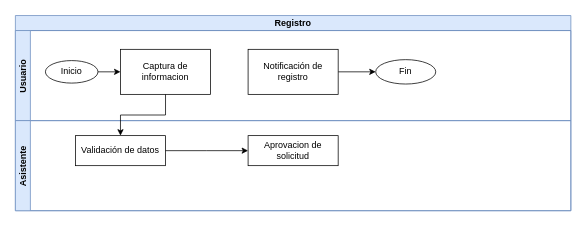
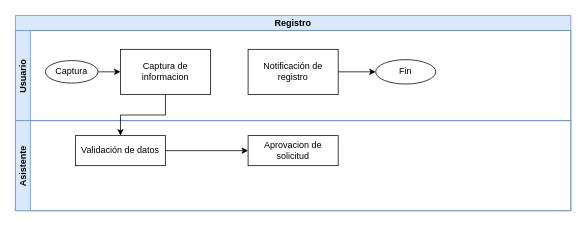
  <mxCell id="0" />
  <mxCell id="1" parent="0" />
  <mxCell id="2" value="Registro" style="swimlane;childLayout=stackLayout;resizeParent=1;resizeParentMax=0;horizontal=1;startSize=20;horizontalStack=0;fillColor=#dae8fc;strokeColor=#6c8ebf;" parent="1" vertex="1"><mxGeometry x="20" y="20" width="740" height="260" as="geometry" /></mxCell>
  <mxCell id="3" value="Usuario" style="swimlane;startSize=20;horizontal=0;fillColor=#dae8fc;strokeColor=#6c8ebf;" parent="2" vertex="1"><mxGeometry y="20" width="740" height="120" as="geometry" /></mxCell>
  <mxCell id="4" style="edgeStyle=orthogonalEdgeStyle;rounded=0;orthogonalLoop=1;jettySize=auto;html=1;exitX=1;exitY=0.5;exitDx=0;exitDy=0;entryX=0;entryY=0.5;entryDx=0;entryDy=0;" edge="1" parent="3" source="5" target="6"><mxGeometry relative="1" as="geometry" /></mxCell>
- <mxCell id="5" value="Inicio" style="ellipse;whiteSpace=wrap;html=1;" parent="3" vertex="1"><mxGeometry x="40" y="40" width="70" height="30" as="geometry" /></mxCell>
+ <mxCell id="5" value="Captura" style="ellipse;whiteSpace=wrap;html=1;" parent="3" vertex="1"><mxGeometry x="40" y="40" width="70" height="30" as="geometry" /></mxCell>
  <mxCell id="6" value="Captura de informacion" style="rounded=0;whiteSpace=wrap;html=1;" parent="3" vertex="1"><mxGeometry x="140" y="25" width="120" height="60" as="geometry" /></mxCell>
  <mxCell id="7" style="edgeStyle=orthogonalEdgeStyle;rounded=0;orthogonalLoop=1;jettySize=auto;html=1;entryX=0;entryY=0.5;entryDx=0;entryDy=0;" parent="3" source="8" target="9" edge="1"><mxGeometry relative="1" as="geometry" /></mxCell>
  <mxCell id="8" value="Notificación de registro" style="rounded=0;whiteSpace=wrap;html=1;" parent="3" vertex="1"><mxGeometry x="310" y="25" width="120" height="60" as="geometry" /></mxCell>
  <mxCell id="9" value="Fin" style="ellipse;whiteSpace=wrap;html=1;" parent="3" vertex="1"><mxGeometry x="480" y="38.75" width="80" height="32.5" as="geometry" /></mxCell>
  <mxCell id="10" value="Asistente" style="swimlane;startSize=20;horizontal=0;fillColor=#dae8fc;strokeColor=#6c8ebf;" parent="2" vertex="1"><mxGeometry y="140" width="740" height="120" as="geometry" /></mxCell>
  <mxCell id="11" value="Validación de datos" style="rounded=0;whiteSpace=wrap;html=1;" parent="10" vertex="1"><mxGeometry x="80" y="20" width="120" height="40" as="geometry" /></mxCell>
  <mxCell id="12" value="Aprovacion de solicitud" style="rounded=0;whiteSpace=wrap;html=1;" parent="10" vertex="1"><mxGeometry x="310" y="20" width="120" height="40" as="geometry" /></mxCell>
  <mxCell id="13" style="edgeStyle=orthogonalEdgeStyle;rounded=0;orthogonalLoop=1;jettySize=auto;html=1;entryX=0.5;entryY=0;entryDx=0;entryDy=0;" parent="2" source="6" target="11" edge="1"><mxGeometry relative="1" as="geometry" /></mxCell>
  <mxCell id="14" style="edgeStyle=orthogonalEdgeStyle;rounded=0;orthogonalLoop=1;jettySize=auto;html=1;" parent="2" source="11" edge="1"><mxGeometry relative="1" as="geometry"><mxPoint x="310" y="180" as="targetPoint" /></mxGeometry></mxCell>
